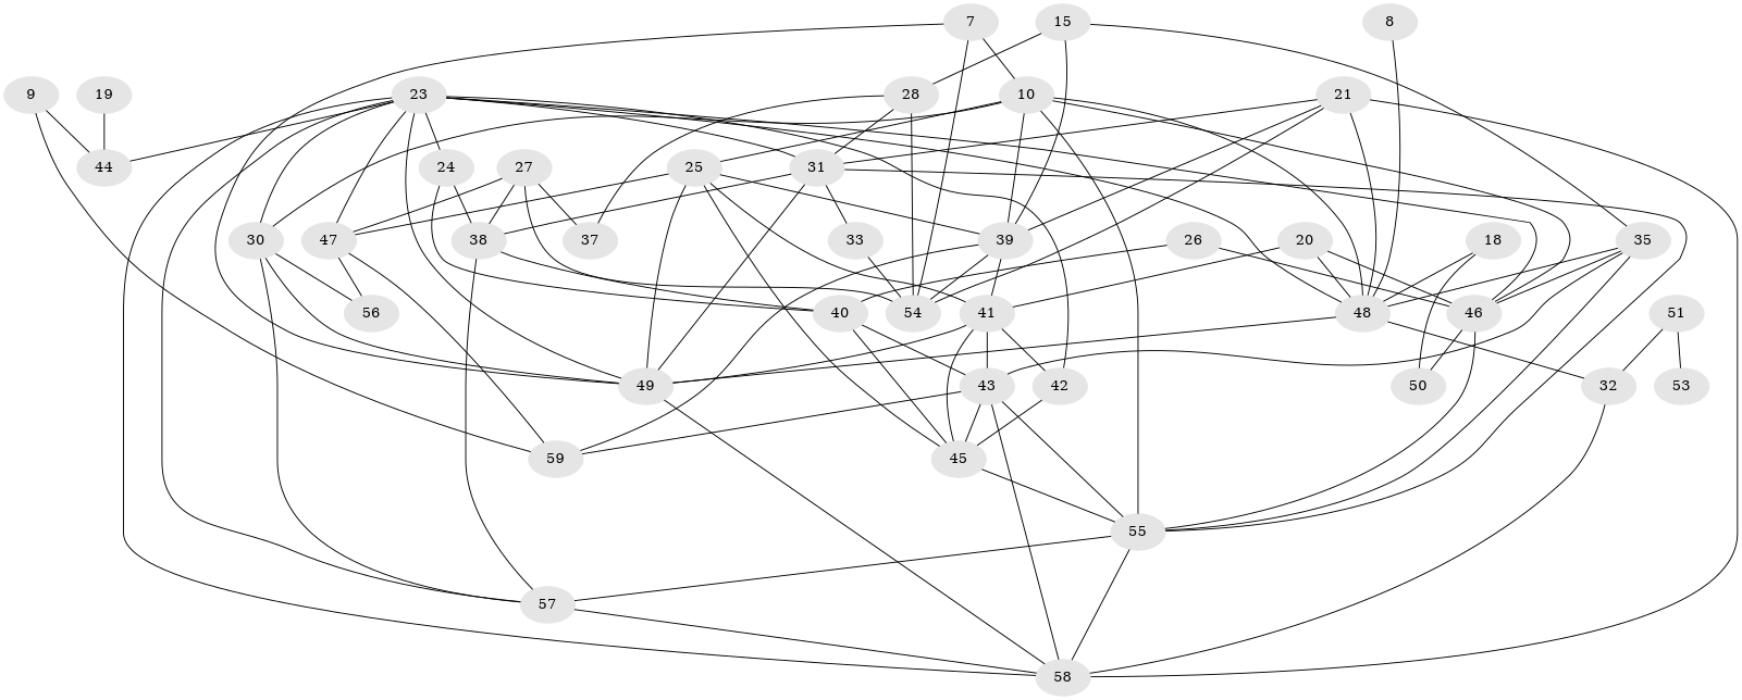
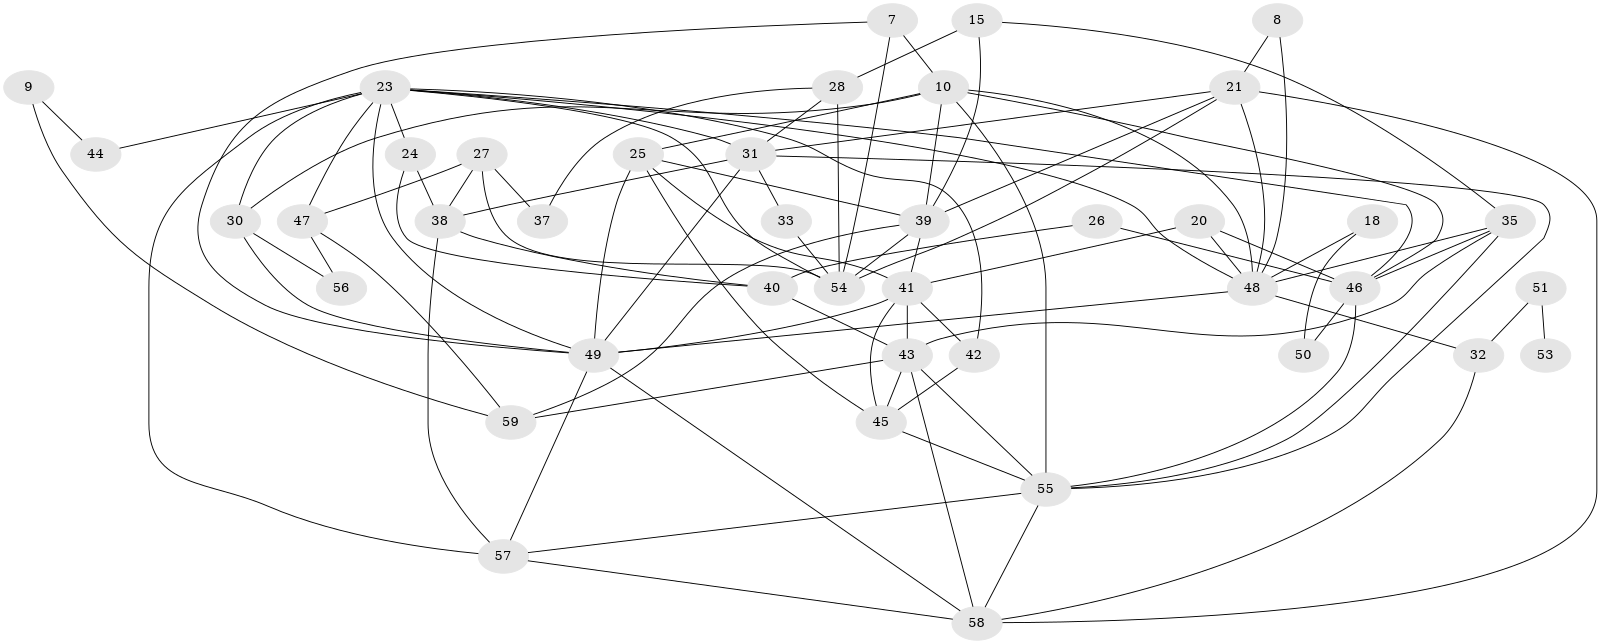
  graph {
    node [color=gray90 style=filled]
    edge [weight=1.0]
    7
    10
    49
    54
    48
    25
    30
    39
    46
    55
    58
    57
    8
    21
    31
    n16 [label=32]
    9
    44
    59
    41
    47
    45
    56
    50
    15
    28
    35
    37
    43
    18
-   19
    20
    42
    38
    33
    23
    24
    40
    26
    27
    51
    53
    7 -- 10
    7 -- 49
    7 -- 54
    10 -- 48
    10 -- 25
    10 -- 30
    10 -- 39
    10 -- 46
    10 -- 55
    49 -- 58
-   30 -- 57
+   49 -- 57
    48 -- 49
    48 -- n16 [weight=2.0]
    25 -- 49
    25 -- 39
    25 -- 41
-   25 -- 47
    25 -- 45
    30 -- 49
    30 -- 56
    39 -- 54
    39 -- 59
    39 -- 41
    46 -- 55 [weight=2.0]
    46 -- 50
    55 -- 58
    55 -- 57
    57 -- 58
    8 -- 48
+   8 -- 21
    21 -- 54
    21 -- 48
    21 -- 39
    21 -- 58 [weight=2.0]
    21 -- 31
    31 -- 49
    31 -- 55
    31 -- 38
    31 -- 33
    n16 -- 58
    9 -- 44
    9 -- 59
    41 -- 49
    41 -- 45
    41 -- 43
    41 -- 42
    47 -- 59
    47 -- 56
    45 -- 55
    15 -- 39
    15 -- 28 [weight=2.0]
    15 -- 35
    28 -- 54 [weight=2.0]
    28 -- 31
    28 -- 37
    35 -- 48
    35 -- 46
    35 -- 55
    35 -- 43
    43 -- 55
    43 -- 58
    43 -- 59
    43 -- 45
    18 -- 48 [weight=2.0]
    18 -- 50
-   19 -- 44
    20 -- 48
    20 -- 46
    20 -- 41
    42 -- 45 [weight=2.0]
    38 -- 57
    38 -- 40
    33 -- 54
    23 -- 49
    23 -- 48
    23 -- 30
    23 -- 46
-   23 -- 58
+   23 -- 54
    23 -- 57
    23 -- 31
    23 -- 44
    23 -- 47
    23 -- 42
    23 -- 24
    24 -- 38
    24 -- 40
-   40 -- 45 [weight=2.0]
    40 -- 43
    26 -- 46
    26 -- 40
    27 -- 54
    27 -- 47
    27 -- 37
    27 -- 38
    51 -- n16
    51 -- 53
  }
